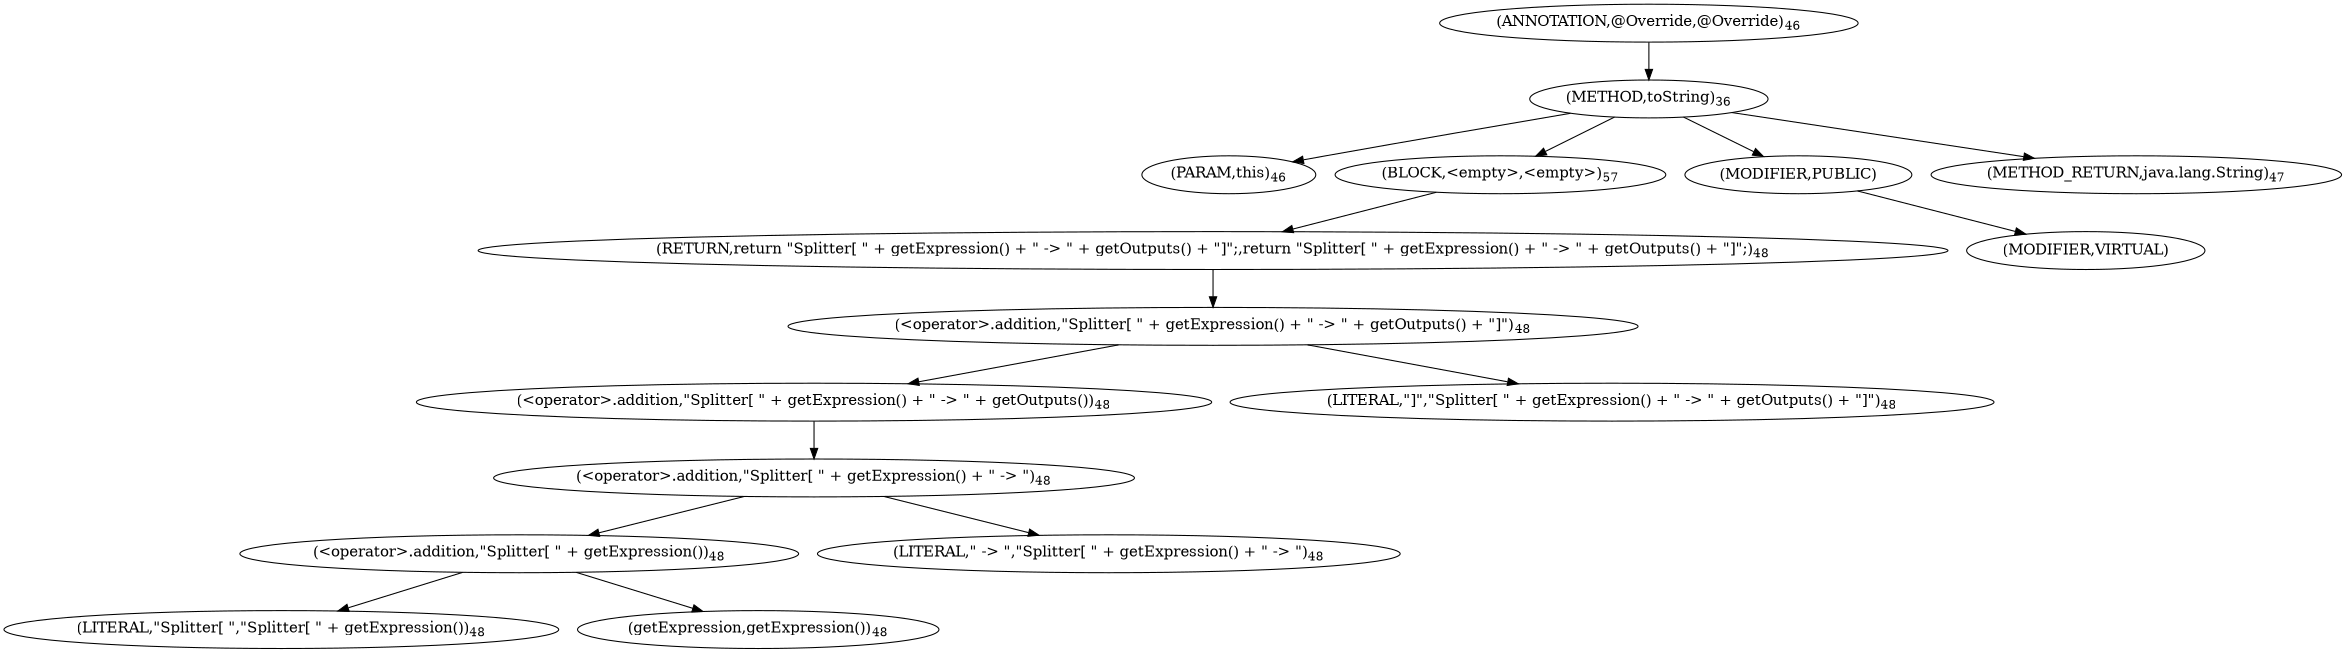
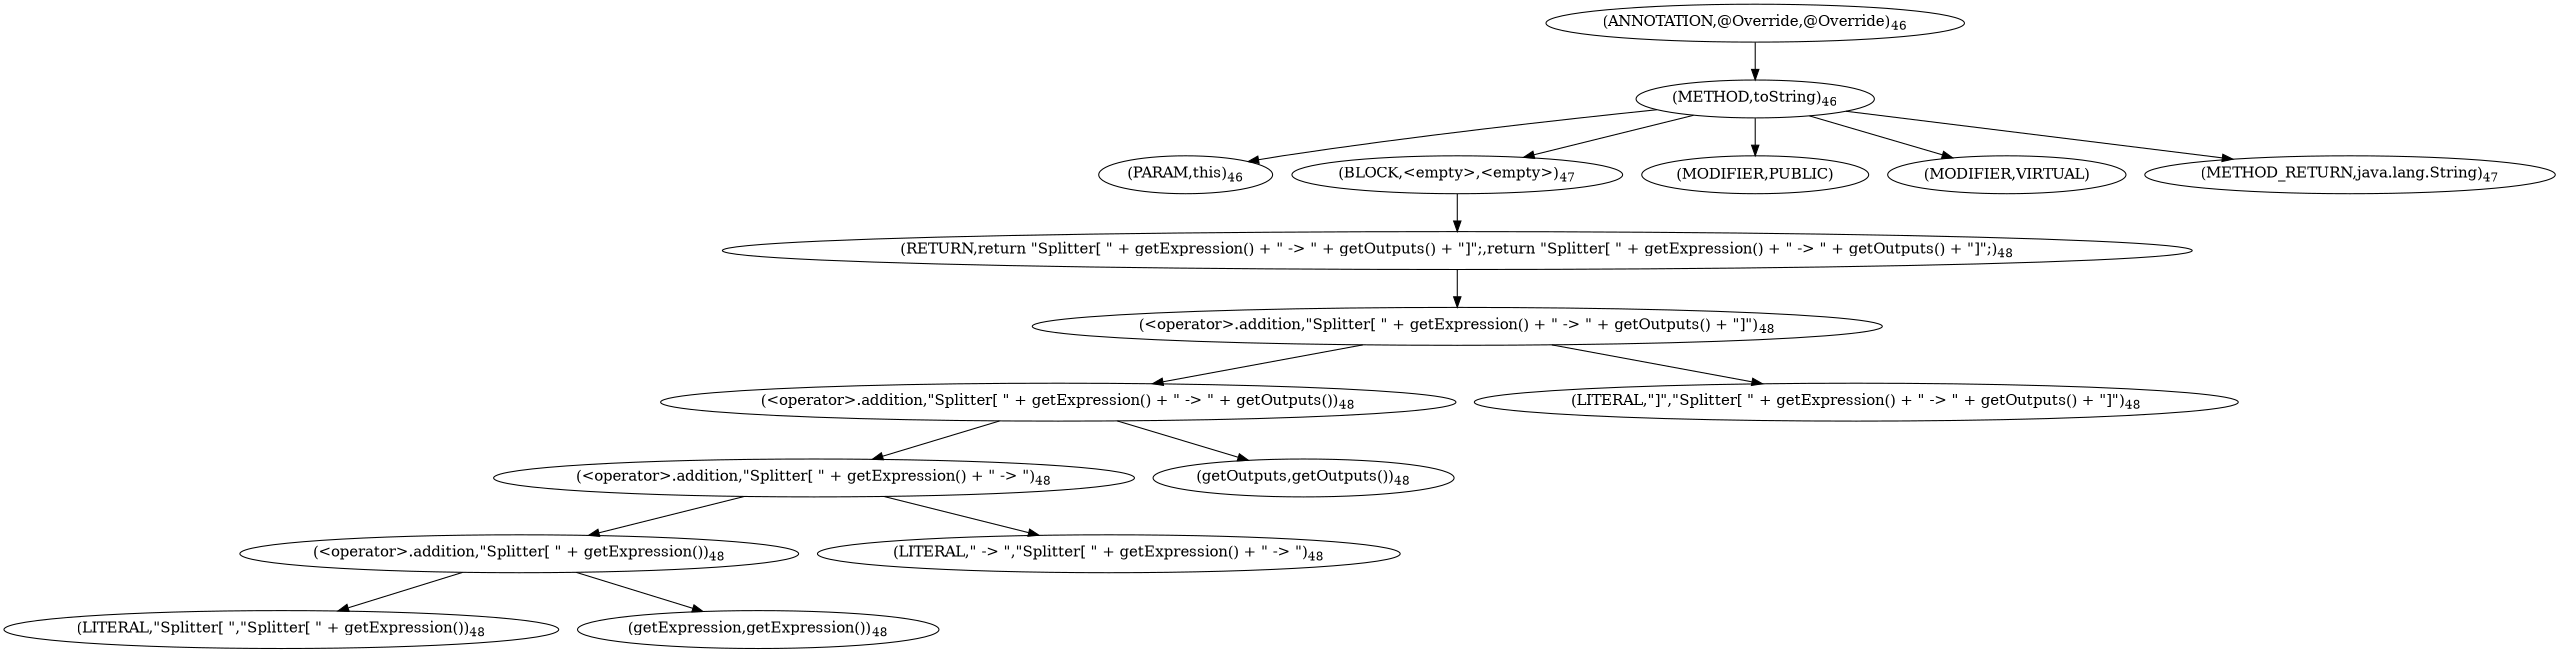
  digraph {
    fontname="DejaVu Serif"
    node [fontname="DejaVu Serif"]
    edge [fontname="DejaVu Serif"]
-   n1 [label=<(METHOD,toString)<SUB>36</SUB>>]
+   n1 [label=<(METHOD,toString)<SUB>46</SUB>>]
    n2 [label=<(PARAM,this)<SUB>46</SUB>>]
-   n3 [label=<(BLOCK,&lt;empty&gt;,&lt;empty&gt;)<SUB>57</SUB>>]
+   n3 [label=<(BLOCK,&lt;empty&gt;,&lt;empty&gt;)<SUB>47</SUB>>]
    n4 [label=<(MODIFIER,PUBLIC)>]
    n5 [label=<(MODIFIER,VIRTUAL)>]
    n6 [label=<(METHOD_RETURN,java.lang.String)<SUB>47</SUB>>]
    n7 [label=<(RETURN,return &quot;Splitter[ &quot; + getExpression() + &quot; -&gt; &quot; + getOutputs() + &quot;]&quot;;,return &quot;Splitter[ &quot; + getExpression() + &quot; -&gt; &quot; + getOutputs() + &quot;]&quot;;)<SUB>48</SUB>>]
    n8 [label=<(ANNOTATION,@Override,@Override)<SUB>46</SUB>>]
    n9 [label=<(&lt;operator&gt;.addition,&quot;Splitter[ &quot; + getExpression() + &quot; -&gt; &quot; + getOutputs() + &quot;]&quot;)<SUB>48</SUB>>]
    n10 [label=<(&lt;operator&gt;.addition,&quot;Splitter[ &quot; + getExpression() + &quot; -&gt; &quot; + getOutputs())<SUB>48</SUB>>]
    n11 [label=<(LITERAL,&quot;]&quot;,&quot;Splitter[ &quot; + getExpression() + &quot; -&gt; &quot; + getOutputs() + &quot;]&quot;)<SUB>48</SUB>>]
    n12 [label=<(&lt;operator&gt;.addition,&quot;Splitter[ &quot; + getExpression() + &quot; -&gt; &quot;)<SUB>48</SUB>>]
+   n13 [label=<(getOutputs,getOutputs())<SUB>48</SUB>>]
    n14 [label=<(&lt;operator&gt;.addition,&quot;Splitter[ &quot; + getExpression())<SUB>48</SUB>>]
    n15 [label=<(LITERAL,&quot; -&gt; &quot;,&quot;Splitter[ &quot; + getExpression() + &quot; -&gt; &quot;)<SUB>48</SUB>>]
    n16 [label=<(LITERAL,&quot;Splitter[ &quot;,&quot;Splitter[ &quot; + getExpression())<SUB>48</SUB>>]
    n17 [label=<(getExpression,getExpression())<SUB>48</SUB>>]
    n1 -> n2
    n1 -> n3
    n1 -> n4
-   n4 -> n5
+   n1 -> n5
    n1 -> n6
    n3 -> n7
    n7 -> n9
    n8 -> n1
    n9 -> n10
    n9 -> n11
    n10 -> n12
+   n10 -> n13
    n12 -> n14
    n12 -> n15
    n14 -> n16
    n14 -> n17
  }
